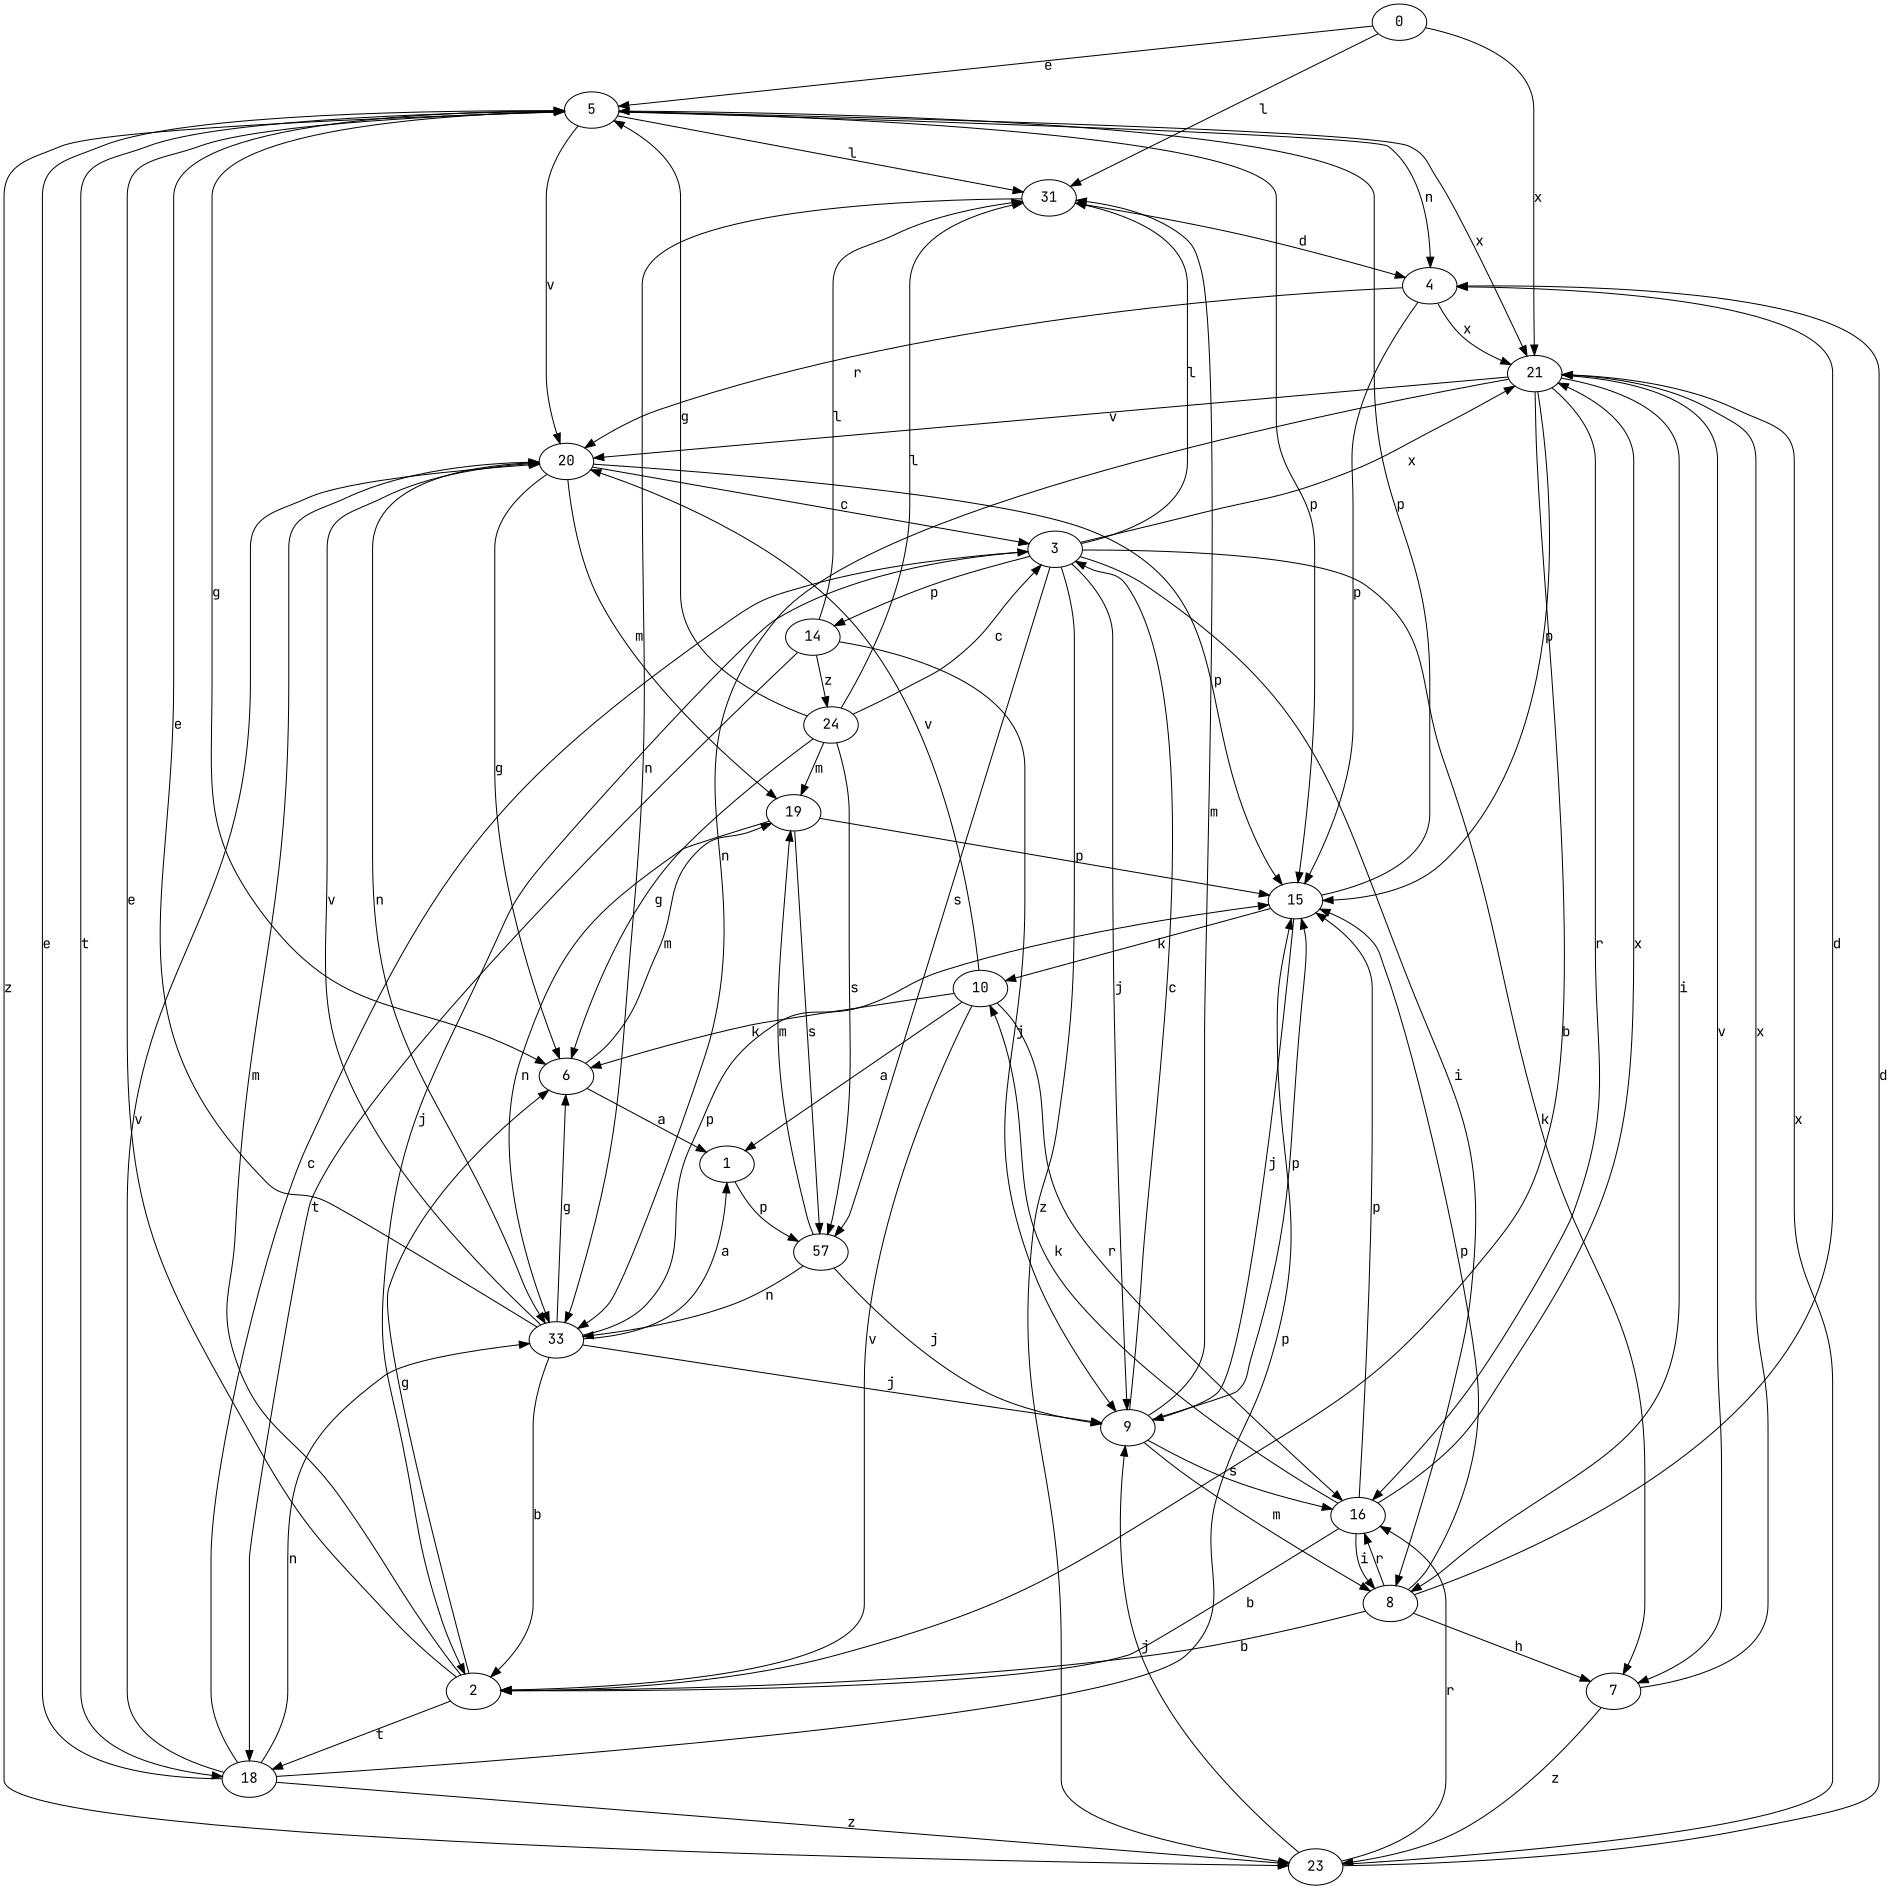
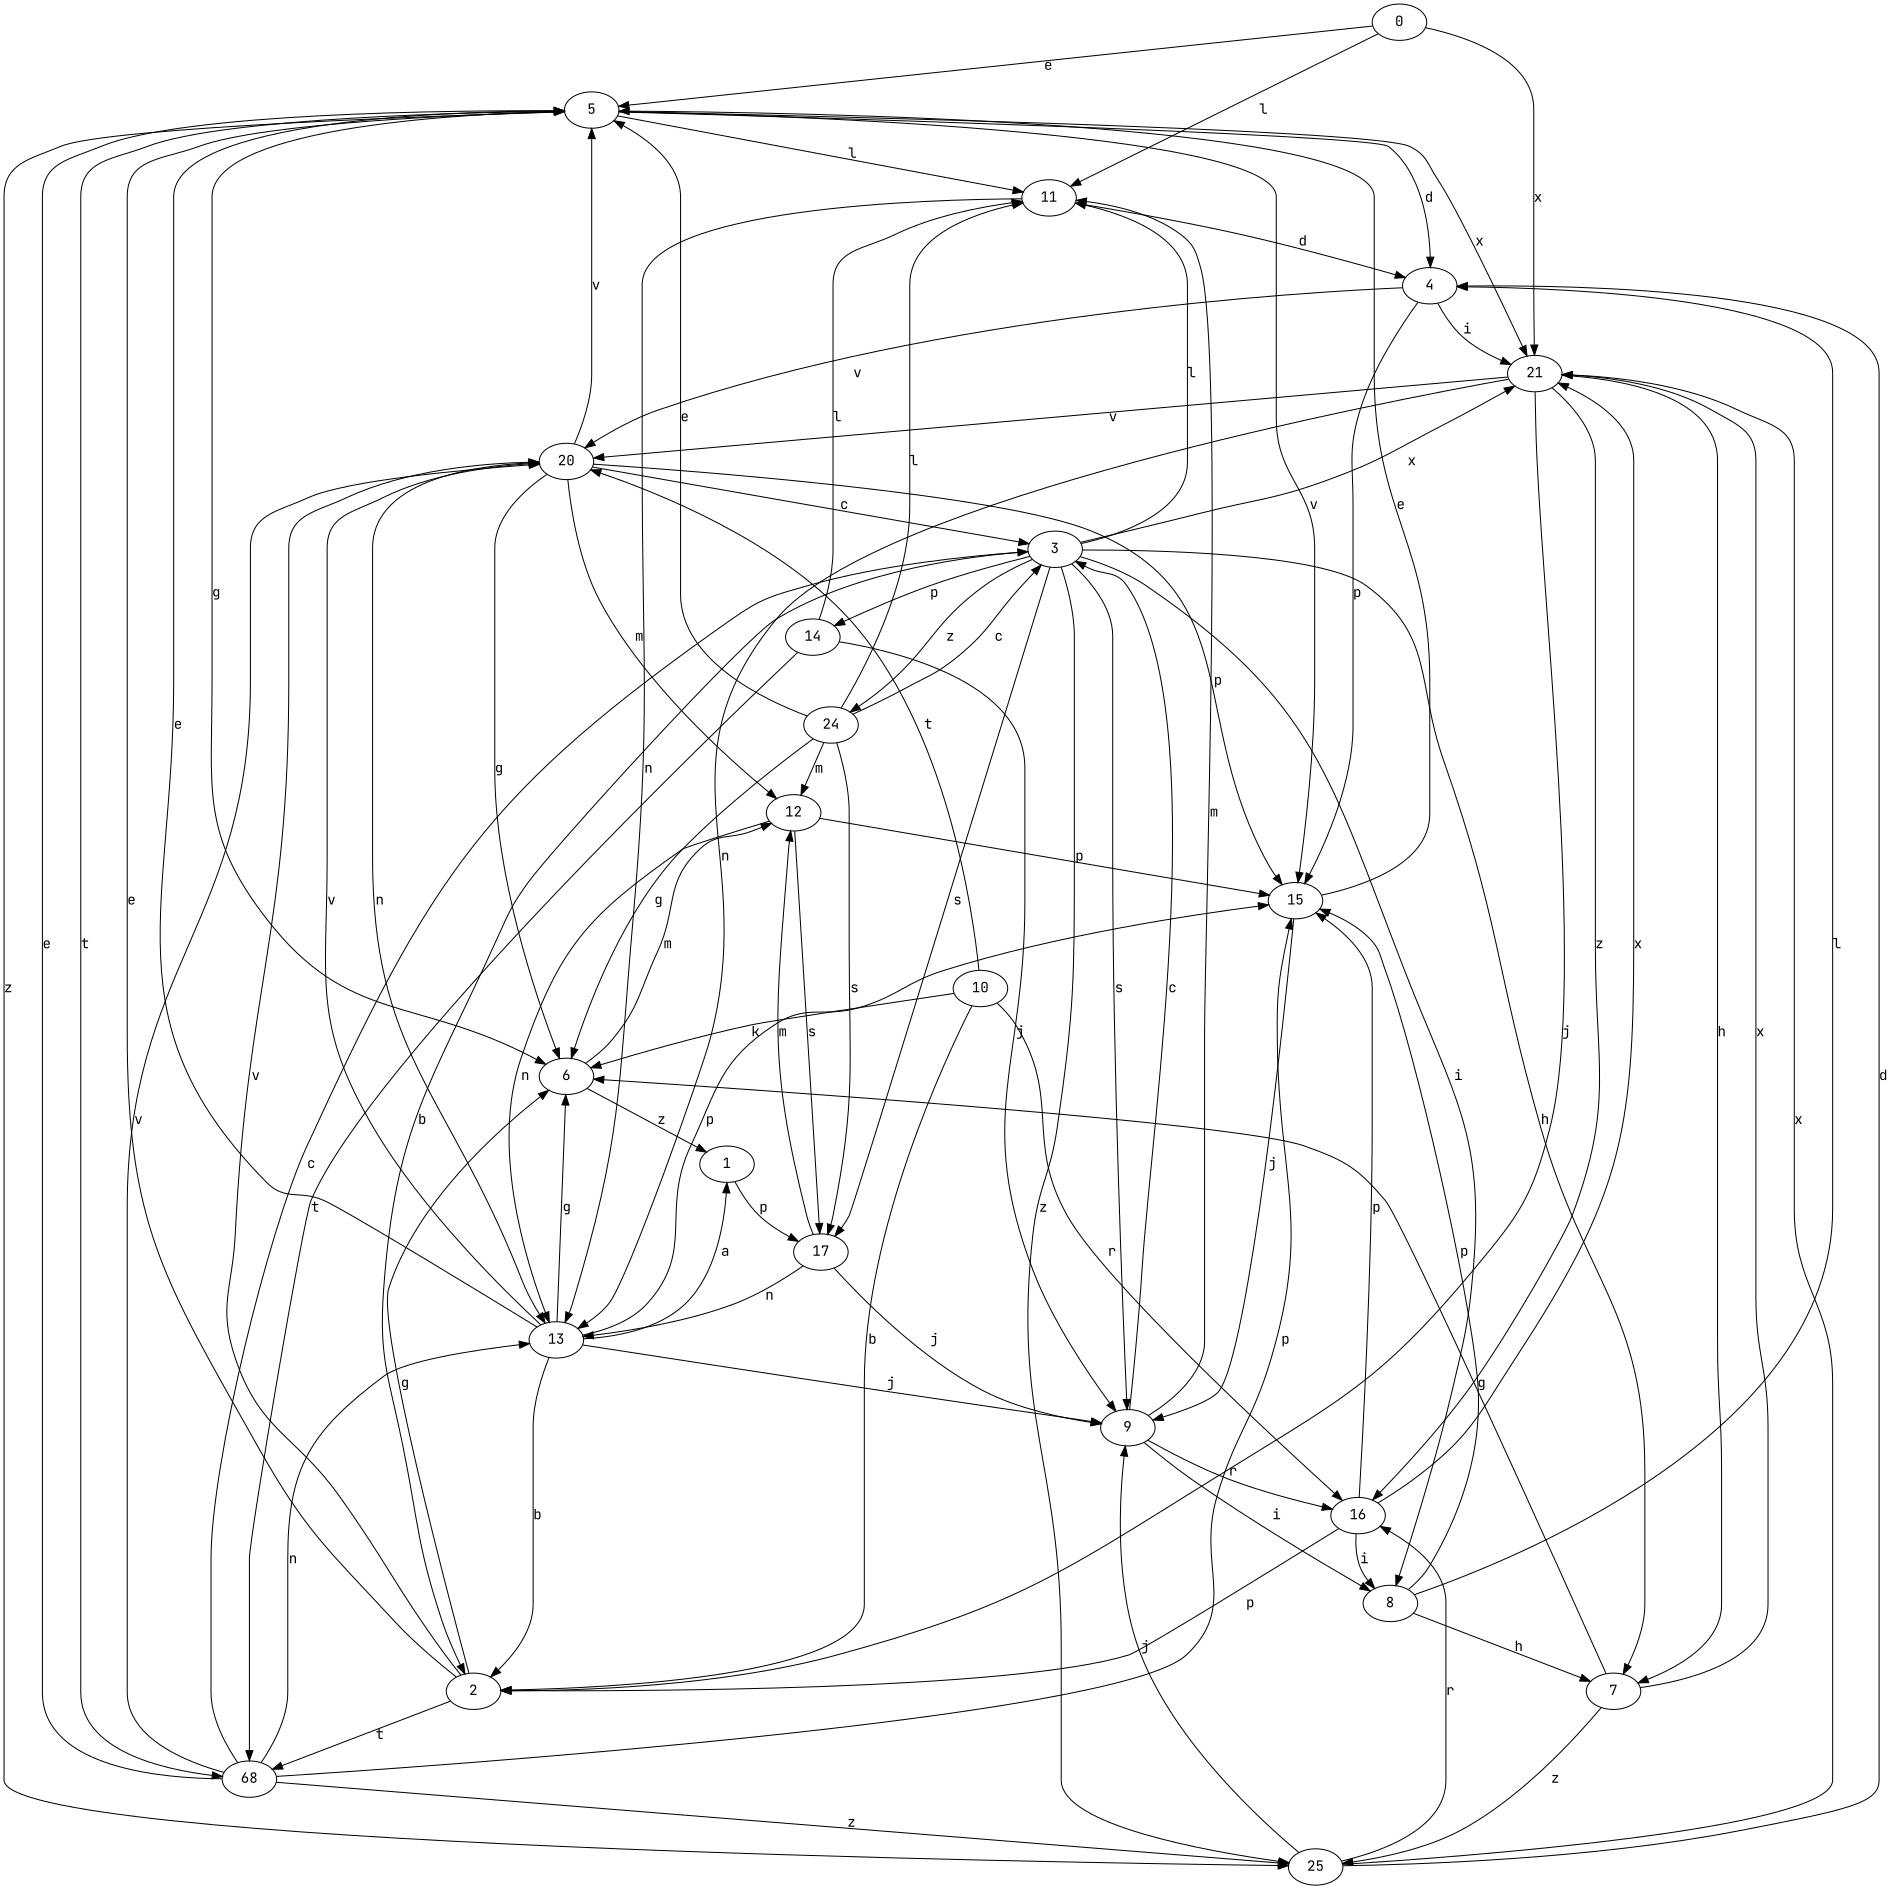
  strict digraph {
    fontname="JetBrains Mono"
    node [fontname="JetBrains Mono"]
    edge [fontname="JetBrains Mono"]
    0
    5
-   11 [label=31]
+   11
    21
-   18
+   18 [label=68]
    6
    20
-   25 [label=23]
+   25
    4
    15
-   13 [label=33]
+   13
    2
    7
    8
    16
    1
-   17 [label=57]
+   17
    9
-   12 [label=19]
+   12
    3
    14
    24
    10
    0 -> 5 [label=e]
    0 -> 11 [label=l]
    0 -> 21 [label=x]
    5 -> 11 [label=l]
    5 -> 21 [label=x]
    5 -> 18 [label=t]
    5 -> 6 [label=g]
-   5 -> 20 [label=v]
+   20 -> 5 [label=v]
    5 -> 25 [label=z]
-   5 -> 4 [label=n]
-   5 -> 15 [label=p]
+   5 -> 4 [label=d]
+   5 -> 15 [label=v]
    11 -> 4 [label=d]
    11 -> 13 [label=n]
    21 -> 20 [label=v]
-   21 -> 15 [label=p]
    21 -> 13 [label=n]
-   21 -> 2 [label=b]
-   21 -> 7 [label=v]
-   21 -> 8 [label=i]
-   21 -> 16 [label=r]
+   21 -> 2 [label=j]
+   21 -> 7 [label=h]
+   21 -> 16 [label=z]
    18 -> 5 [label=e]
    18 -> 20 [label=v]
    18 -> 25 [label=z]
    18 -> 15 [label=p]
    18 -> 13 [label=n]
    18 -> 3 [label=c]
-   6 -> 1 [label=a]
+   6 -> 1 [label=z]
    6 -> 12 [label=m]
    20 -> 6 [label=g]
    20 -> 15 [label=p]
    20 -> 13 [label=n]
    20 -> 12 [label=m]
    20 -> 3 [label=c]
    25 -> 21 [label=x]
    25 -> 4 [label=d]
    25 -> 16 [label=r]
    25 -> 9 [label=j]
-   4 -> 21 [label=x]
-   4 -> 20 [label=r]
+   4 -> 21 [label=i]
+   4 -> 20 [label=v]
    4 -> 15 [label=p]
-   15 -> 5 [label=p]
+   15 -> 5 [label=e]
    15 -> 9 [label=j]
-   15 -> 10 [label=k]
    13 -> 5 [label=e]
    13 -> 6 [label=g]
    13 -> 20 [label=v]
    13 -> 15 [label=p]
    13 -> 2 [label=b]
    13 -> 1 [label=a]
    13 -> 9 [label=j]
    2 -> 5 [label=e]
    2 -> 18 [label=t]
    2 -> 6 [label=g]
-   2 -> 20 [label=m]
+   2 -> 20 [label=v]
    7 -> 21 [label=x]
+   7 -> 6 [label=g]
    7 -> 25 [label=z]
-   8 -> 4 [label=d]
+   8 -> 4 [label=l]
    8 -> 15 [label=p]
-   8 -> 2 [label=b]
    8 -> 7 [label=h]
-   8 -> 16 [label=r]
    16 -> 21 [label=x]
    16 -> 15 [label=p]
-   16 -> 2 [label=b]
+   16 -> 2 [label=p]
    16 -> 8 [label=i]
-   16 -> 10 [label=k]
    1 -> 17 [label=p]
    17 -> 13 [label=n]
    17 -> 9 [label=j]
    17 -> 12 [label=m]
    9 -> 11 [label=m]
-   9 -> 15 [label=p]
-   9 -> 8 [label=m]
-   9 -> 16 [label=s]
+   9 -> 8 [label=i]
+   9 -> 16 [label=r]
    9 -> 3 [label=c]
    12 -> 15 [label=p]
    12 -> 13 [label=n]
    12 -> 17 [label=s]
    3 -> 11 [label=l]
    3 -> 21 [label=x]
    3 -> 25 [label=z]
-   3 -> 2 [label=j]
-   3 -> 7 [label=k]
+   3 -> 2 [label=b]
+   3 -> 7 [label=h]
    3 -> 8 [label=i]
    3 -> 17 [label=s]
-   3 -> 9 [label=j]
+   3 -> 9 [label=s]
    3 -> 14 [label=p]
-   14 -> 24 [label=z]
+   3 -> 24 [label=z]
    14 -> 11 [label=l]
    14 -> 18 [label=t]
    14 -> 9 [label=j]
-   24 -> 5 [label=g]
+   24 -> 5 [label=e]
    24 -> 11 [label=l]
    24 -> 6 [label=g]
    24 -> 17 [label=s]
    24 -> 12 [label=m]
    24 -> 3 [label=c]
    10 -> 6 [label=k]
-   10 -> 20 [label=v]
-   10 -> 2 [label=v]
+   10 -> 20 [label=t]
+   10 -> 2 [label=b]
    10 -> 16 [label=r]
-   10 -> 1 [label=a]
  }
